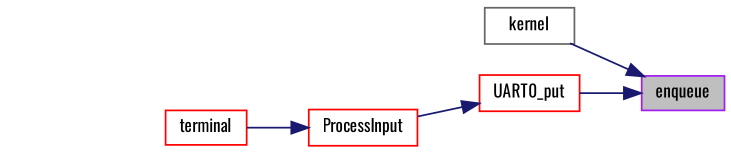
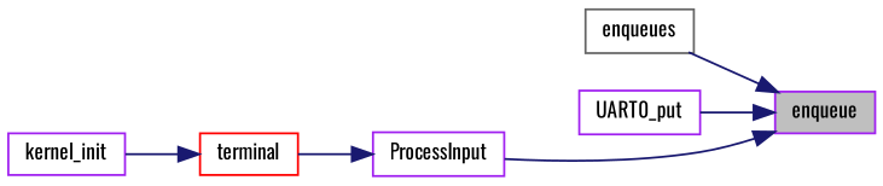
  digraph {
    fontname=Oswald
    rankdir=RL
    node [color=purple fillcolor=white fontname=Oswald fontsize=10 shape=record style=filled]
    edge [color=midnightblue dir=back fontname=Oswald fontsize=10 labelfontname=Helvetica labelfontsize=10 style=solid]
    n1 [fillcolor=grey75 fontcolor=black height=0.2 label=enqueue width=0.4]
-   n2 [color=gray40 height=0.2 label=kernel width=0.4]
-   n3 [color=red height=0.2 label=UART0_put width=0.4]
-   n4 [color=red height=0.2 label=ProcessInput width=0.4]
+   n2 [color=gray40 height=0.2 label=enqueues width=0.4]
+   n3 [height=0.2 label=UART0_put width=0.4]
+   n4 [height=0.2 label=ProcessInput width=0.4]
    n5 [color=red height=0.2 label=terminal width=0.4]
+   n6 [height=0.2 label=kernel_init width=0.4]
    n1 -> n2
    n1 -> n3
-   n3 -> n4
+   n1 -> n4
    n4 -> n5
+   n5 -> n6
  }
